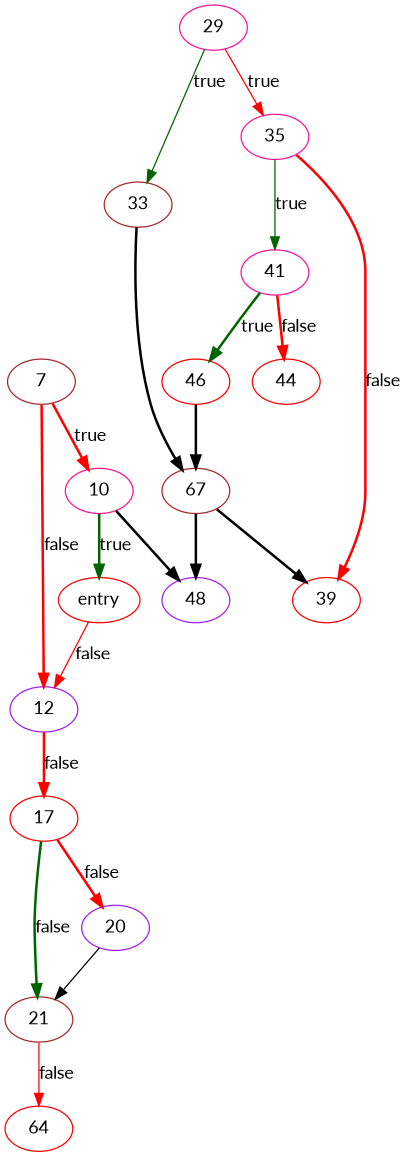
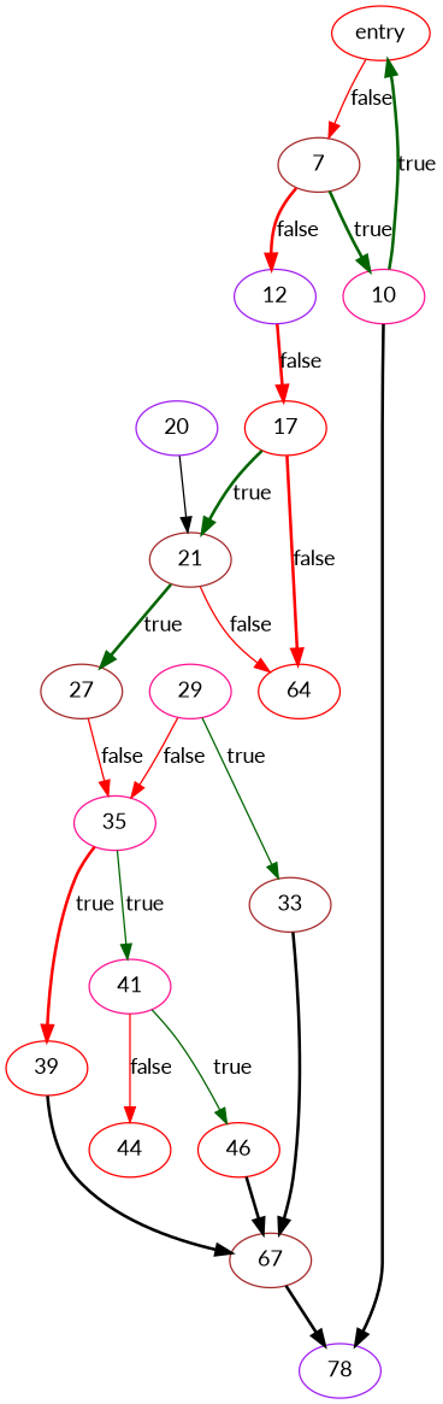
  digraph {
    fontname=Lato
    node [color=red fontname=Lato]
    edge [color=red fontname=Lato style=bold]
    n1 [label=entry]
    7 [color=brown]
    10 [color=deeppink]
    12 [color=purple]
-   48 [color=purple]
+   48 [color=purple label=78]
    17
    21 [color=brown]
    20 [color=purple]
    n9 [label=64]
+   27 [color=brown]
    35 [color=deeppink]
    29 [color=deeppink]
    33 [color=brown]
    39
    41 [color=deeppink]
    n16 [color=brown label=67]
    44
    46
-   n1 -> 12 [label=false style=solid]
-   7 -> 10 [label=true]
+   n1 -> 7 [label=false style=solid]
+   7 -> 10 [color=darkgreen label=true]
    7 -> 12 [label=false]
    10 -> n1 [color=darkgreen label=true]
    10 -> 48 [color=""]
    12 -> 17 [label=false]
-   17 -> 21 [color=darkgreen label=false]
-   17 -> 20 [label=false]
+   17 -> 21 [color=darkgreen label=true]
+   17 -> n9 [label=false]
    21 -> n9 [label=false style=solid]
+   21 -> 27 [color=darkgreen label=true]
    20 -> 21 [style=solid color=""]
-   35 -> 39 [label=false]
+   27 -> 35 [label=false style=solid]
+   35 -> 39 [label=true]
    35 -> 41 [color=darkgreen label=true style=solid]
-   29 -> 35 [label=true style=solid]
+   29 -> 35 [label=false style=solid]
    29 -> 33 [color=darkgreen label=true style=solid]
    33 -> n16 [color=""]
-   n16 -> 39 [color=""]
-   41 -> 44 [label=false]
-   41 -> 46 [color=darkgreen label=true]
+   39 -> n16 [color=""]
+   41 -> 44 [label=false style=solid]
+   41 -> 46 [color=darkgreen label=true style=solid]
    n16 -> 48 [color=""]
    46 -> n16 [color=""]
  }
